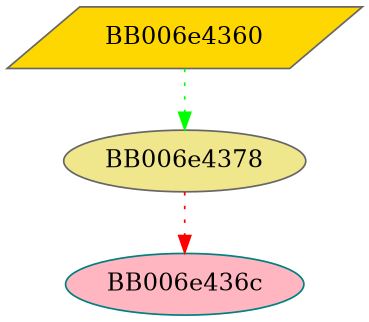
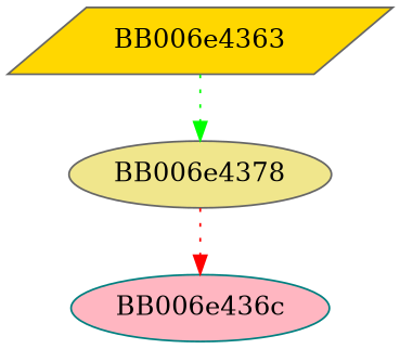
  digraph {
    splines=ortho
    node [color=gray40 shape=ellipse style=filled]
    edge [style=dotted]
-   BB006e4360 [fillcolor=gold shape=parallelogram]
+   BB006e4360 [fillcolor=gold shape=parallelogram label=BB006e4363]
    BB006e4378 [fillcolor=khaki]
    BB006e436c [color=teal fillcolor=lightpink]
    BB006e4360 -> BB006e4378 [color=green]
    BB006e4378 -> BB006e436c [color=red]
  }
